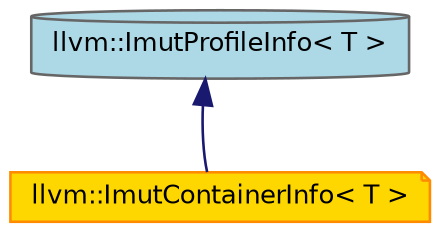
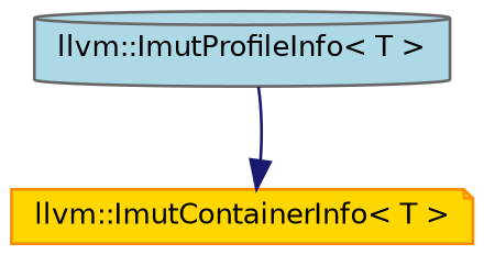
  digraph {
    node [fontname=Helvetica fontsize=10 style=filled]
    n1 [color=gray40 fillcolor=lightblue fontcolor=black height=0.2 label="llvm::ImutProfileInfo\< T \>" shape=cylinder width=0.4]
    n2 [color=darkorange height=0.2 label="llvm::ImutContainerInfo\< T \>" shape=note width=0.4 fillcolor=gold]
-   n1 -> n2 [color=midnightblue dir=back fontname=Helvetica fontsize=10 labelfontname=Helvetica labelfontsize=10 style=solid]
+   n2 -> n1 [color=midnightblue dir=back fontname=Helvetica fontsize=10 labelfontname=Helvetica labelfontsize=10 style=solid]
  }
